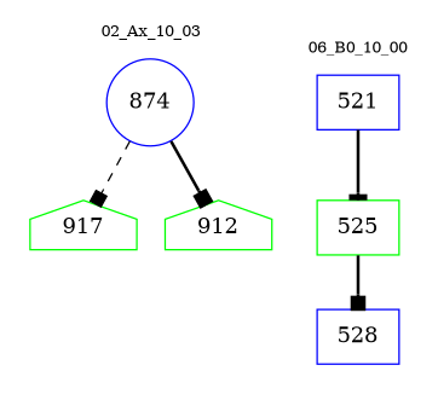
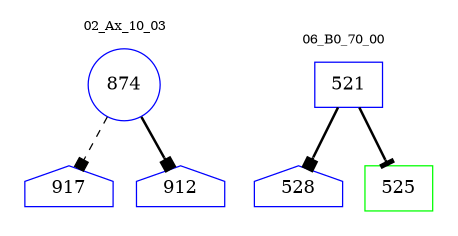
  digraph {
    node [color=blue shape=box]
    edge [arrowhead=box color=black style=bold]
    n1 [label=874 shape=circle]
-   n2 [color=green label=917 shape=house]
-   n3 [color=green label=912 shape=house]
+   n2 [label=917 shape=house]
+   n3 [label=912 shape=house]
    n4 [label=521]
-   n5 [label=528]
+   n5 [label=528 shape=house]
    n6 [color=green label=525]
    subgraph cluster_1 {
      color=white
      fontsize=10
      label="02_Ax_10_03"
      n1
      n2
      n3
    }
    subgraph cluster_2 {
      color=white
      fontsize=10
-     label="06_B0_10_00"
+     label="06_B0_70_00"
      n4
      n5
      n6
    }
    n1 -> n2 [style=dashed]
    n1 -> n3
-   n6 -> n5
+   n4 -> n5
    n4 -> n6 [arrowhead=tee]
  }
